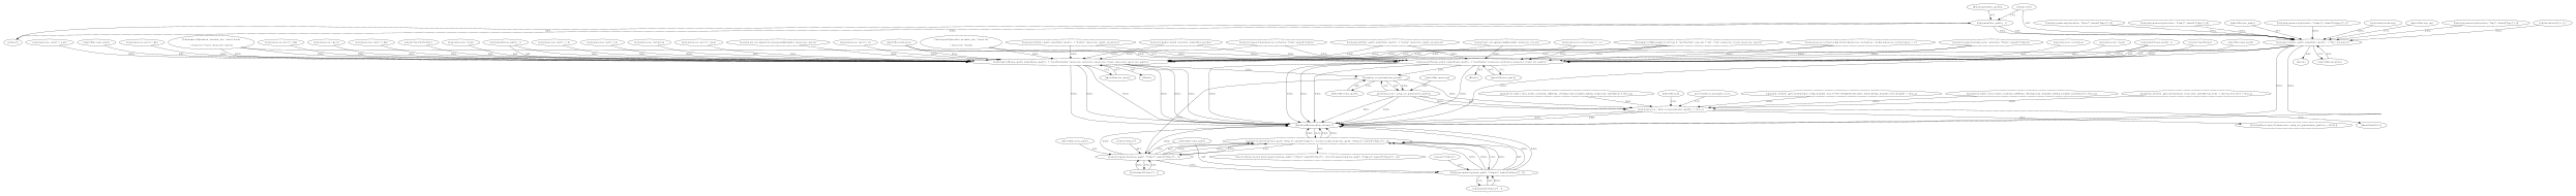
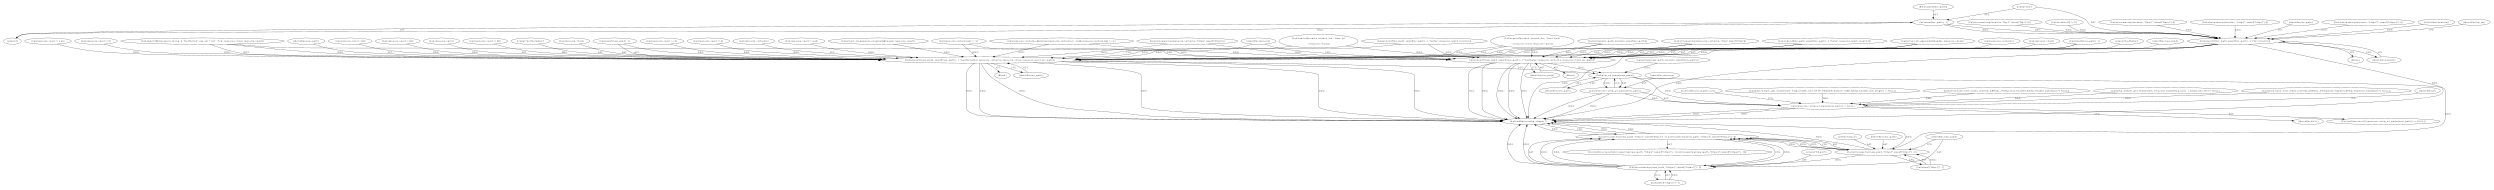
  digraph {
    fontname=Montserrat
    node [fontname=Montserrat]
    edge [fontname=Montserrat]
    n1 [label="(Call,sizeof(loc_path) - 1)"]
    n2 [label="(Call,snprintf(loc_path, sizeof(loc_path) - 1, \"/%s\", location))"]
    n3 [label="(Literal,1)"]
    n4 [label="(Call,snprintf(new_path, sizeof(new_path) - 1, \"%s://%s:%d%s\", resource->scheme, resource->host, resource->port, loc_path))"]
    n5 [label="(Call,snprintf(new_path, sizeof(new_path) - 1, \"%s://%s%s\", resource->scheme, resource->host, loc_path))"]
    n6 [label="(Block,)"]
    n7 [label="(Identifier,location)"]
    n8 [label="(MethodReturn,php_stream *)"]
    n9 [label="(Call,php_url_parse(new_path))"]
    n10 [label="(Block,)"]
    n11 [label="(Identifier,loc_path)"]
    n12 [label="(Block,)"]
    n13 [label="(Identifier,loc_path)"]
    n14 [label="(Call,strncasecmp(new_path, \"http://\", sizeof(\"http://\") - 1) || strncasecmp(new_path, \"https://\", sizeof(\"https://\") - 1))"]
    n15 [label="(Call,(resource = php_url_parse(new_path)) == NULL)"]
    n16 [label="(Call,resource = php_url_parse(new_path))"]
    n17 [label="(Call,strncasecmp(new_path, \"http://\", sizeof(\"http://\") - 1))"]
    n18 [label="(Identifier,new_path)"]
    n19 [label="(Identifier,NULL)"]
    n20 [label="(ControlStructure,if ((resource = php_url_parse(new_path)) == NULL))"]
    n21 [label="(Call,strncasecmp(new_path, \"https://\", sizeof(\"https://\") - 1))"]
    n22 [label="(Call,sizeof(\"http://\") - 1)"]
    n23 [label="(ControlStructure,if (strncasecmp(new_path, \"http://\", sizeof(\"http://\") - 1) || strncasecmp(new_path, \"https://\", sizeof(\"https://\") - 1)))"]
    n24 [label="(Call,sizeof(\"https://\") - 1)"]
    n25 [label="(Call,zend_hash_next_index_insert(Z_ARRVAL_P(response_header), &http_response, sizeof(zval *), NULL))"]
    n26 [label="(Call,strncasecmp(resource->scheme, \"https\", sizeof(\"https\")))"]
    n27 [label="(Identifier,val)"]
    n28 [label="(Call,resource->scheme)"]
    n29 [label="(Call,resource->port != 443)"]
    n30 [label="(Call,resource->scheme[4] == 's')"]
    n31 [label="(Call,resource->port)"]
    n32 [label="(Call,strncasecmp(location, \"ftp://\", sizeof(\"ftp://\")-1))"]
    n33 [label="(Call,strncasecmp(resource->scheme, \"http\", sizeof(\"http\")))"]
    n34 [label="(Call,snprintf(loc_path, sizeof(loc_path) - 1, \"%s%s\", resource->path, location))"]
    n35 [label="(Call,location[0] != '\0')"]
    n36 [label="(Call,snprintf(scratch, scratch_len, \"Host: %s\r\n\", resource->host))"]
    n37 [label="(Call,resource->port = 80)"]
    n38 [label="(Literal,\"/%s\")"]
    n39 [label="(Call,resource->port != 80)"]
    n40 [label="(Call,snprintf(loc_path, sizeof(loc_path) - 1, \"%s/%s\", resource->path, location))"]
    n41 [label="(Identifier,new_path)"]
    n42 [label="(Literal,\"https://\")"]
    n43 [label="(ControlStructure,goto out;)"]
    n44 [label="(Block,sizeof(loc_path))"]
    n45 [label="(Call,resource->port != 80)"]
    n46 [label="(Call,strncasecmp(location, \"ftps://\", sizeof(\"ftps://\")-1))"]
    n47 [label="(Call,php_stream_get_line(stream, http_header_line, HTTP_HEADER_BLOCK_SIZE, &http_header_line_length) == NULL)"]
    n48 [label="(Literal,\"%s://%s:%d%s\")"]
    n49 [label="(Identifier,resource)"]
    n50 [label="(Call,strncasecmp(location, \"http://\", sizeof(\"http://\")-1))"]
    n51 [label="(Call,resource->host)"]
    n52 [label="(Call,smart_str_appends(&header, resource->host))"]
    n53 [label="(Identifier,new_path)"]
    n54 [label="(Call,resource->host)"]
    n55 [label="(Call,spprintf(&transport_string, 0, \"%s://%s:%d\", use_ssl ? \"ssl\" : \"tcp\", resource->host, resource->port))"]
    n56 [label="(Call,smart_str_append_unsigned(&header, resource->port))"]
    n57 [label="(Identifier,new_path)"]
    n58 [label="(Identifier,loc_path)"]
    n59 [label="(Call,sizeof(new_path) - 1)"]
    n60 [label="(Call,resource->port == 0)"]
    n61 [label="(Call,resource->scheme && (strlen(resource->scheme) > 4) && resource->scheme[4] == 's')"]
+   n62 [label="(Call,strlcpy(new_path, location, sizeof(new_path)))"]
    n63 [label="(Call,resource->port != 0)"]
    n64 [label="(Call,strncasecmp(location, \"https://\", sizeof(\"https://\")-1))"]
    n65 [label="(Call,resource->port != 0)"]
    n66 [label="(Call,zend_hash_next_index_insert(Z_ARRVAL_P(response_header), &http_header, sizeof(zval *), NULL))"]
    n67 [label="(Call,sizeof(new_path) - 1)"]
    n68 [label="(Call,php_stream_get_line(stream, tmp_line, sizeof(tmp_line) - 1, &tmp_line_len) != NULL)"]
    n69 [label="(Call,strlen(location))"]
    n70 [label="(Identifier,resource)"]
    n71 [label="(Call,resource->scheme)"]
    n72 [label="(Literal,\"%s://%s%s\")"]
    n73 [label="(Call,resource->port != 443)"]
    n74 [label="(Identifier,new_path)"]
    n75 [label="(Literal,\"http://\")"]
    n76 [label="(Call,snprintf(scratch, scratch_len, \"Host: %s:%i\r\n\", resource->host, resource->port))"]
    n77 [label="(Identifier,tcp_ssl)"]
    n78 [label="(Call,strlcpy(loc_path, location, sizeof(loc_path)))"]
    n1 -> n2 [label="AST: "]
    n1 -> n2 [label="DDG: "]
    n1 -> n3 [label="DDG: "]
    n2 -> n4 [label="DDG: "]
    n2 -> n5 [label="DDG: "]
    n2 -> n6 [label="AST: "]
    n2 -> n7 [label="CFG: "]
    n2 -> n8 [label="DDG: "]
    n2 -> n8 [label="DDG: "]
    n2 -> n8 [label="DDG: "]
    n3 -> n1 [label="AST: "]
    n4 -> n8 [label="DDG: "]
    n4 -> n8 [label="DDG: "]
    n4 -> n8 [label="DDG: "]
    n4 -> n8 [label="DDG: "]
    n4 -> n8 [label="DDG: "]
    n4 -> n8 [label="DDG: "]
    n4 -> n9 [label="DDG: "]
    n4 -> n10 [label="AST: "]
    n4 -> n11 [label="CFG: "]
    n5 -> n8 [label="DDG: "]
    n5 -> n8 [label="DDG: "]
    n5 -> n8 [label="DDG: "]
    n5 -> n8 [label="DDG: "]
    n5 -> n8 [label="DDG: "]
    n5 -> n9 [label="DDG: "]
    n5 -> n12 [label="AST: "]
    n5 -> n13 [label="CFG: "]
    n7 -> n2 [label="AST: "]
    n8 -> n14 [label="CFG: "]
    n9 -> n15 [label="DDG: "]
    n9 -> n16 [label="AST: "]
    n9 -> n16 [label="DDG: "]
    n9 -> n17 [label="DDG: "]
    n9 -> n18 [label="CFG: "]
    n11 -> n4 [label="AST: "]
    n13 -> n5 [label="AST: "]
    n14 -> n8 [label="DDG: "]
    n14 -> n8 [label="DDG: "]
    n14 -> n8 [label="DDG: "]
    n14 -> n17 [label="CFG: "]
    n14 -> n21 [label="CFG: "]
    n14 -> n23 [label="AST: "]
    n15 -> n8 [label="DDG: "]
    n15 -> n8 [label="DDG: "]
    n15 -> n19 [label="CFG: "]
    n15 -> n20 [label="AST: "]
    n16 -> n8 [label="DDG: "]
    n16 -> n8 [label="DDG: "]
    n16 -> n9 [label="CFG: "]
    n16 -> n15 [label="AST: "]
    n16 -> n15 [label="DDG: "]
    n17 -> n8 [label="DDG: "]
    n17 -> n8 [label="DDG: "]
    n17 -> n14 [label="AST: "]
    n17 -> n14 [label="DDG: "]
    n17 -> n14 [label="DDG: "]
    n17 -> n14 [label="DDG: "]
    n17 -> n21 [label="DDG: "]
    n17 -> n22 [label="CFG: "]
    n18 -> n9 [label="AST: "]
    n21 -> n8 [label="DDG: "]
    n21 -> n8 [label="DDG: "]
    n21 -> n14 [label="AST: "]
    n21 -> n14 [label="DDG: "]
    n21 -> n14 [label="DDG: "]
    n21 -> n14 [label="DDG: "]
    n21 -> n24 [label="CFG: "]
    n22 -> n17 [label="AST: "]
    n22 -> n17 [label="DDG: "]
    n24 -> n21 [label="AST: "]
    n24 -> n21 [label="DDG: "]
    n25 -> n15 [label="DDG: "]
    n26 -> n4 [label="DDG: "]
    n26 -> n5 [label="DDG: "]
    n27 -> n15 [label="CFG: "]
    n28 -> n5 [label="AST: "]
    n29 -> n4 [label="DDG: "]
    n30 -> n4 [label="DDG: "]
    n30 -> n5 [label="DDG: "]
    n31 -> n4 [label="AST: "]
    n32 -> n2 [label="DDG: "]
    n33 -> n4 [label="DDG: "]
    n33 -> n5 [label="DDG: "]
    n34 -> n4 [label="DDG: "]
    n34 -> n5 [label="DDG: "]
    n35 -> n2 [label="DDG: "]
    n36 -> n4 [label="DDG: "]
    n36 -> n5 [label="DDG: "]
    n37 -> n4 [label="DDG: "]
    n38 -> n1 [label="CFG: "]
    n38 -> n2 [label="AST: "]
    n39 -> n4 [label="DDG: "]
    n40 -> n4 [label="DDG: "]
    n40 -> n5 [label="DDG: "]
    n41 -> n17 [label="AST: "]
    n42 -> n21 [label="AST: "]
    n43 -> n15 [label="CFG: "]
    n44 -> n1 [label="AST: "]
    n45 -> n4 [label="DDG: "]
    n46 -> n2 [label="DDG: "]
    n47 -> n15 [label="DDG: "]
    n48 -> n4 [label="AST: "]
    n49 -> n16 [label="AST: "]
    n50 -> n2 [label="DDG: "]
    n51 -> n4 [label="AST: "]
    n52 -> n4 [label="DDG: "]
    n52 -> n5 [label="DDG: "]
    n53 -> n17 [label="CFG: "]
    n53 -> n21 [label="AST: "]
    n54 -> n5 [label="AST: "]
    n55 -> n4 [label="DDG: "]
    n55 -> n4 [label="DDG: "]
    n55 -> n5 [label="DDG: "]
    n56 -> n4 [label="DDG: "]
    n57 -> n4 [label="AST: "]
    n58 -> n2 [label="AST: "]
    n59 -> n4 [label="AST: "]
    n59 -> n4 [label="DDG: "]
    n60 -> n4 [label="DDG: "]
    n61 -> n4 [label="DDG: "]
    n61 -> n5 [label="DDG: "]
+   n62 -> n9 [label="DDG: "]
    n63 -> n4 [label="DDG: "]
    n64 -> n2 [label="DDG: "]
    n65 -> n4 [label="DDG: "]
    n66 -> n15 [label="DDG: "]
    n67 -> n5 [label="AST: "]
    n67 -> n5 [label="DDG: "]
    n68 -> n15 [label="DDG: "]
    n69 -> n2 [label="DDG: "]
    n70 -> n4 [label="CFG: "]
    n70 -> n5 [label="CFG: "]
    n71 -> n4 [label="AST: "]
    n72 -> n5 [label="AST: "]
    n73 -> n4 [label="DDG: "]
    n74 -> n5 [label="AST: "]
    n75 -> n17 [label="AST: "]
    n76 -> n4 [label="DDG: "]
    n76 -> n4 [label="DDG: "]
    n76 -> n5 [label="DDG: "]
    n77 -> n2 [label="CFG: "]
    n78 -> n4 [label="DDG: "]
    n78 -> n5 [label="DDG: "]
  }
